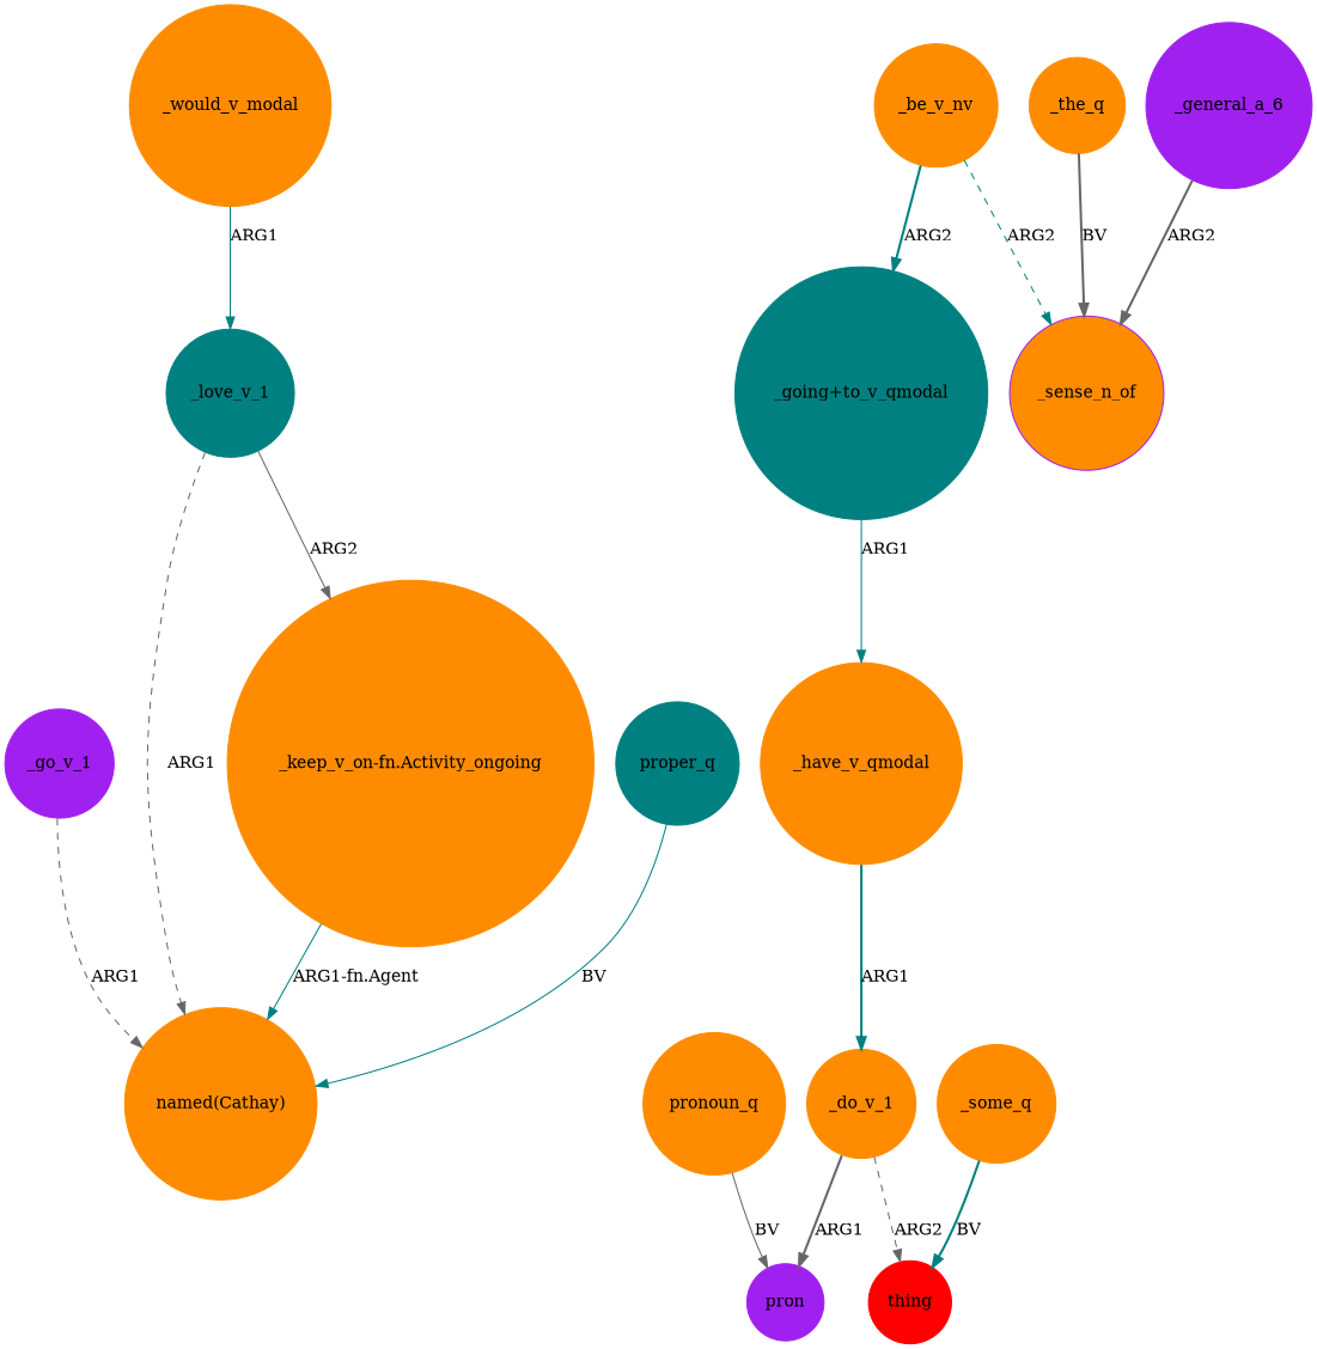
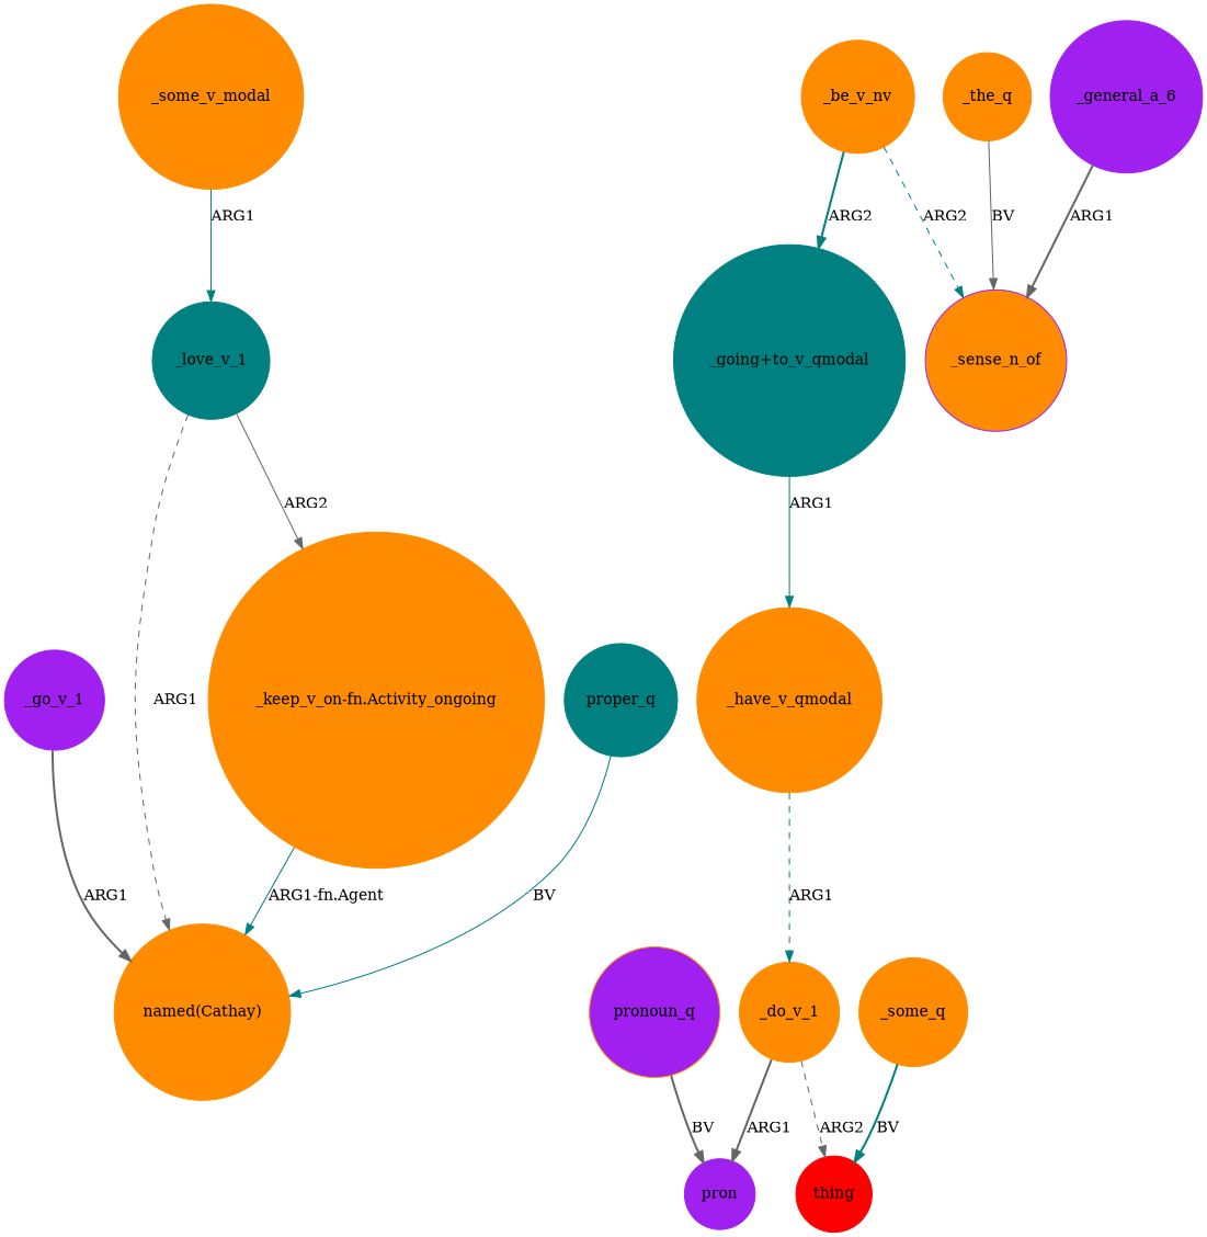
  digraph {
    node [color=darkorange shape=circle style=filled]
    edge [color=gray40 style=bold]
    _go_v_1 [color=purple]
    "named(Cathay)"
    "_going+to_v_qmodal" [color=teal]
    _be_v_nv
    _sense_n_of [color=purple fillcolor=darkorange]
    _have_v_qmodal
    _do_v_1
    _love_v_1 [color=teal]
    "_keep_v_on-fn.Activity_ongoing"
    pron [color=purple]
    thing [color=red]
    _the_q
    n13 [color=purple label=_general_a_6]
-   _would_v_modal
+   _would_v_modal [label=_some_v_modal]
    _some_q
    proper_q [color=teal]
-   pronoun_q
-   _go_v_1 -> "named(Cathay)" [label=ARG1 style=dashed]
+   pronoun_q [fillcolor=purple]
+   _go_v_1 -> "named(Cathay)" [label=ARG1]
    "_going+to_v_qmodal" -> _have_v_qmodal [color=teal label=ARG1 style=solid]
    _be_v_nv -> "_going+to_v_qmodal" [color=teal label=ARG2]
    _be_v_nv -> _sense_n_of [color=teal label=ARG2 style=dashed]
-   _have_v_qmodal -> _do_v_1 [color=teal label=ARG1]
+   _have_v_qmodal -> _do_v_1 [color=teal label=ARG1 style=dashed]
    _do_v_1 -> pron [label=ARG1]
    _do_v_1 -> thing [label=ARG2 style=dashed]
    _love_v_1 -> "named(Cathay)" [label=ARG1 style=dashed]
    _love_v_1 -> "_keep_v_on-fn.Activity_ongoing" [label=ARG2 style=solid]
    "_keep_v_on-fn.Activity_ongoing" -> "named(Cathay)" [color=teal label="ARG1-fn.Agent" style=solid]
-   _the_q -> _sense_n_of [label=BV]
-   n13 -> _sense_n_of [label=ARG2]
+   _the_q -> _sense_n_of [label=BV style=solid]
+   n13 -> _sense_n_of [label=ARG1]
    _would_v_modal -> _love_v_1 [color=teal label=ARG1 style=solid]
    _some_q -> thing [color=teal label=BV]
    proper_q -> "named(Cathay)" [color=teal label=BV style=solid]
-   pronoun_q -> pron [label=BV style=solid]
+   pronoun_q -> pron [label=BV]
  }
